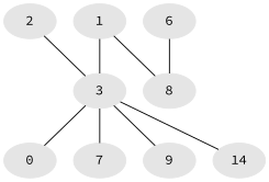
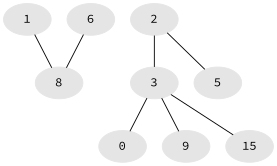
  graph {
    fontname="Source Code Pro"
    node [color=gray90 fontname="Source Code Pro" style=filled]
    edge [fontname="Source Code Pro" weight=1.0]
    1
    3
    8
    n4 [label=0]
-   7
    9
-   15 [label=14]
+   15
    2
+   5
    6
-   1 -- 3 [weight=5.0]
    1 -- 8
    3 -- n4 [weight=2.0]
-   3 -- 7
    3 -- 9
    3 -- 15
    2 -- 3 [weight=2.0]
+   2 -- 5
    6 -- 8
  }
